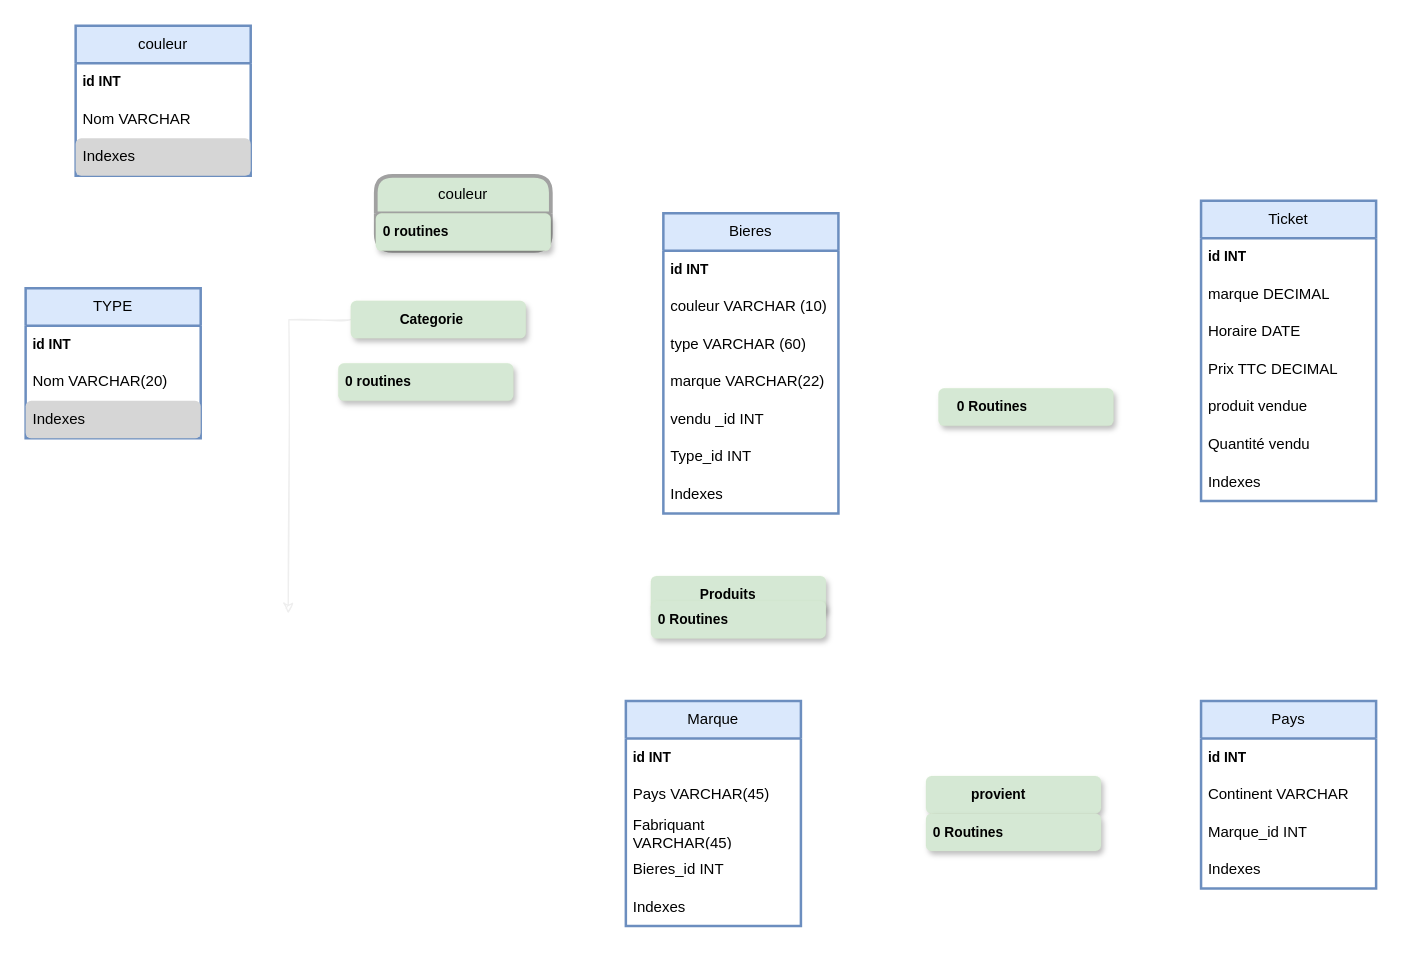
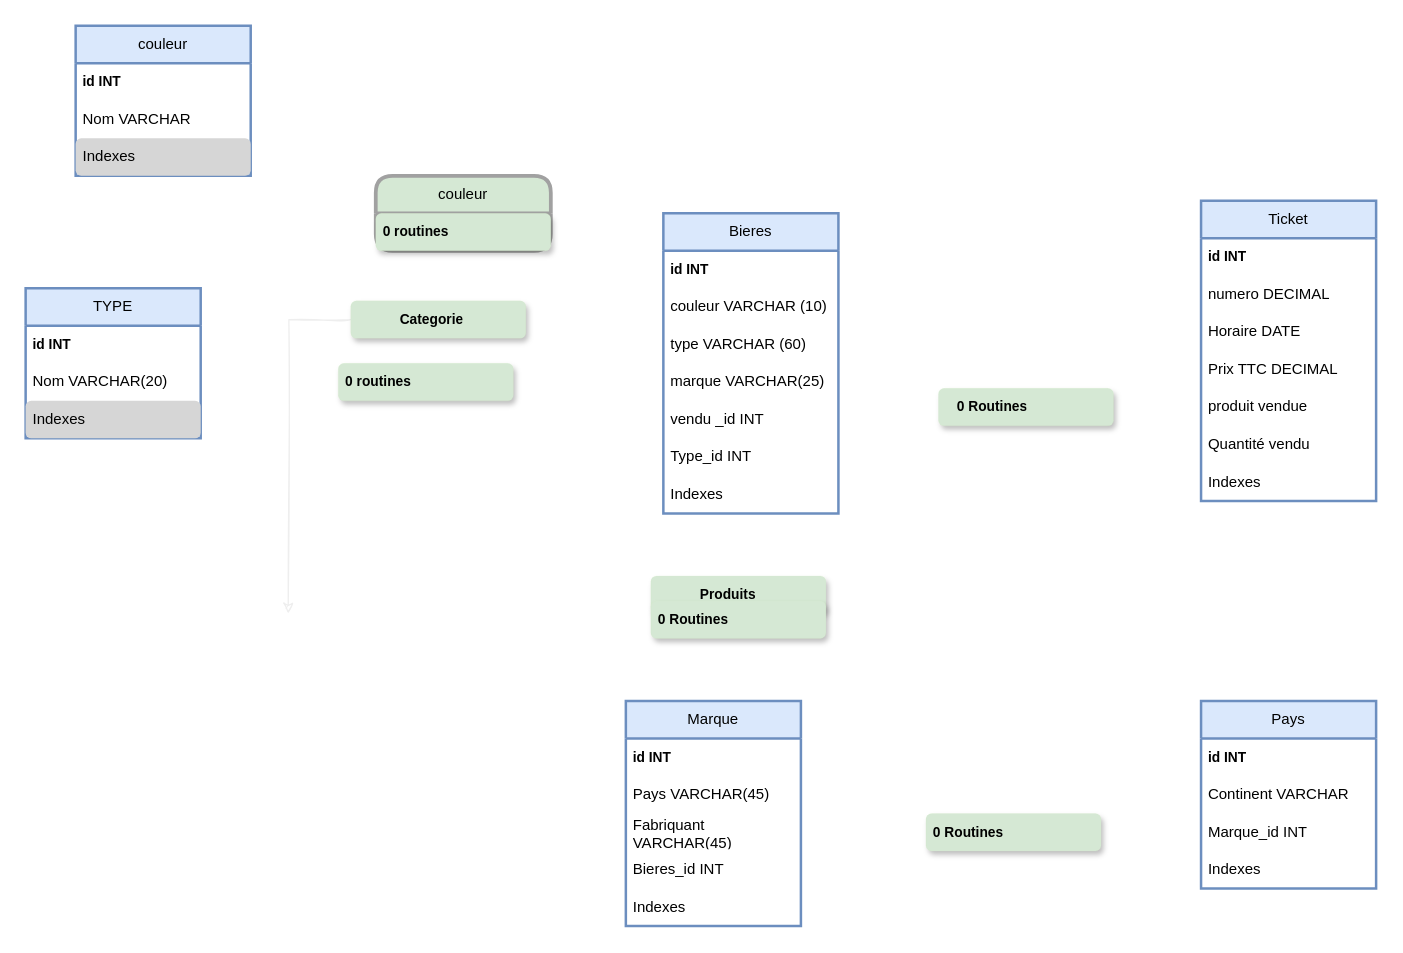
  <mxCell id="0" />
  <mxCell id="1" parent="0" />
  <mxCell id="2" value="couleur" style="swimlane;fontStyle=0;childLayout=stackLayout;horizontal=1;startSize=30;horizontalStack=0;resizeParent=1;resizeParentMax=0;resizeLast=0;collapsible=1;marginBottom=0;whiteSpace=wrap;html=1;shadow=0;fillColor=#dae8fc;strokeColor=#6C8EBF;fillStyle=auto;swimlaneFillColor=none;gradientColor=none;gradientDirection=west;strokeWidth=2;perimeterSpacing=0;rounded=0;glass=0;" parent="1" vertex="1"><mxGeometry x="60" y="20" width="140" height="120" as="geometry"><mxRectangle x="40" y="20" width="80" height="30" as="alternateBounds" /></mxGeometry></mxCell>
  <mxCell id="3" value="&lt;b&gt;&lt;font style=&quot;font-size: 11px;&quot;&gt;id INT&lt;/font&gt;&lt;/b&gt;" style="text;strokeColor=none;fillColor=none;align=left;verticalAlign=middle;spacingLeft=4;spacingRight=4;overflow=hidden;points=[[0,0.5],[1,0.5]];portConstraint=eastwest;rotatable=0;whiteSpace=wrap;html=1;shadow=1;" parent="2" vertex="1"><mxGeometry y="30" width="140" height="30" as="geometry" /></mxCell>
  <mxCell id="4" value="Nom VARCHAR" style="text;strokeColor=none;fillColor=none;align=left;verticalAlign=middle;spacingLeft=4;spacingRight=4;overflow=hidden;points=[[0,0.5],[1,0.5]];portConstraint=eastwest;rotatable=0;whiteSpace=wrap;html=1;shadow=0;" parent="2" vertex="1"><mxGeometry y="60" width="140" height="30" as="geometry" /></mxCell>
  <mxCell id="5" value="Indexes" style="text;strokeColor=none;fillColor=#D6D6D6;align=left;verticalAlign=middle;spacingLeft=4;spacingRight=4;overflow=hidden;points=[[0,0.5],[1,0.5]];portConstraint=eastwest;rotatable=0;whiteSpace=wrap;html=1;shadow=0;rounded=1;" parent="2" vertex="1"><mxGeometry y="90" width="140" height="30" as="geometry" /></mxCell>
  <mxCell id="6" value="TYPE" style="swimlane;fontStyle=0;childLayout=stackLayout;horizontal=1;startSize=30;horizontalStack=0;resizeParent=1;resizeParentMax=0;resizeLast=0;collapsible=1;marginBottom=0;whiteSpace=wrap;html=1;shadow=0;fillColor=#dae8fc;strokeColor=#6C8EBF;fillStyle=auto;swimlaneFillColor=none;gradientColor=none;gradientDirection=west;strokeWidth=2;perimeterSpacing=0;rounded=0;glass=0;" vertex="1" parent="1"><mxGeometry x="20" y="230" width="140" height="120" as="geometry"><mxRectangle x="40" y="20" width="80" height="30" as="alternateBounds" /></mxGeometry></mxCell>
  <mxCell id="7" value="&lt;b&gt;&lt;font style=&quot;font-size: 11px;&quot;&gt;id INT&lt;/font&gt;&lt;/b&gt;" style="text;strokeColor=none;fillColor=none;align=left;verticalAlign=middle;spacingLeft=4;spacingRight=4;overflow=hidden;points=[[0,0.5],[1,0.5]];portConstraint=eastwest;rotatable=0;whiteSpace=wrap;html=1;shadow=1;" vertex="1" parent="6"><mxGeometry y="30" width="140" height="30" as="geometry" /></mxCell>
  <mxCell id="8" value="Nom VARCHAR(20)" style="text;strokeColor=none;fillColor=none;align=left;verticalAlign=middle;spacingLeft=4;spacingRight=4;overflow=hidden;points=[[0,0.5],[1,0.5]];portConstraint=eastwest;rotatable=0;whiteSpace=wrap;html=1;shadow=0;" vertex="1" parent="6"><mxGeometry y="60" width="140" height="30" as="geometry" /></mxCell>
  <mxCell id="9" value="Indexes" style="text;strokeColor=none;fillColor=#D6D6D6;align=left;verticalAlign=middle;spacingLeft=4;spacingRight=4;overflow=hidden;points=[[0,0.5],[1,0.5]];portConstraint=eastwest;rotatable=0;whiteSpace=wrap;html=1;shadow=0;rounded=1;" vertex="1" parent="6"><mxGeometry y="90" width="140" height="30" as="geometry" /></mxCell>
  <mxCell id="10" value="Bieres" style="swimlane;fontStyle=0;childLayout=stackLayout;horizontal=1;startSize=30;horizontalStack=0;resizeParent=1;resizeParentMax=0;resizeLast=0;collapsible=1;marginBottom=0;whiteSpace=wrap;html=1;shadow=0;fillColor=#dae8fc;strokeColor=#6C8EBF;fillStyle=auto;swimlaneFillColor=none;gradientColor=none;gradientDirection=west;strokeWidth=2;perimeterSpacing=0;rounded=0;glass=0;" vertex="1" parent="1"><mxGeometry x="530" y="170" width="140" height="240" as="geometry"><mxRectangle x="40" y="20" width="80" height="30" as="alternateBounds" /></mxGeometry></mxCell>
  <mxCell id="11" value="&lt;b&gt;&lt;font style=&quot;font-size: 11px;&quot;&gt;id INT&lt;/font&gt;&lt;/b&gt;" style="text;strokeColor=none;fillColor=none;align=left;verticalAlign=middle;spacingLeft=4;spacingRight=4;overflow=hidden;points=[[0,0.5],[1,0.5]];portConstraint=eastwest;rotatable=0;whiteSpace=wrap;html=1;shadow=1;" vertex="1" parent="10"><mxGeometry y="30" width="140" height="30" as="geometry" /></mxCell>
  <mxCell id="12" value="couleur VARCHAR (10)" style="text;strokeColor=none;fillColor=none;align=left;verticalAlign=middle;spacingLeft=4;spacingRight=4;overflow=hidden;points=[[0,0.5],[1,0.5]];portConstraint=eastwest;rotatable=0;whiteSpace=wrap;html=1;shadow=0;" vertex="1" parent="10"><mxGeometry y="60" width="140" height="30" as="geometry" /></mxCell>
  <mxCell id="13" value="type VARCHAR (60)" style="text;strokeColor=none;fillColor=none;align=left;verticalAlign=middle;spacingLeft=4;spacingRight=4;overflow=hidden;points=[[0,0.5],[1,0.5]];portConstraint=eastwest;rotatable=0;whiteSpace=wrap;html=1;shadow=0;" vertex="1" parent="10"><mxGeometry y="90" width="140" height="30" as="geometry" /></mxCell>
- <mxCell id="14" value="marque VARCHAR(22)" style="text;strokeColor=none;fillColor=none;align=left;verticalAlign=middle;spacingLeft=4;spacingRight=4;overflow=hidden;points=[[0,0.5],[1,0.5]];portConstraint=eastwest;rotatable=0;whiteSpace=wrap;html=1;shadow=0;" vertex="1" parent="10"><mxGeometry y="120" width="140" height="30" as="geometry" /></mxCell>
+ <mxCell id="14" value="marque VARCHAR(25)" style="text;strokeColor=none;fillColor=none;align=left;verticalAlign=middle;spacingLeft=4;spacingRight=4;overflow=hidden;points=[[0,0.5],[1,0.5]];portConstraint=eastwest;rotatable=0;whiteSpace=wrap;html=1;shadow=0;" vertex="1" parent="10"><mxGeometry y="120" width="140" height="30" as="geometry" /></mxCell>
  <mxCell id="15" value="vendu _id INT" style="text;strokeColor=none;fillColor=none;align=left;verticalAlign=middle;spacingLeft=4;spacingRight=4;overflow=hidden;points=[[0,0.5],[1,0.5]];portConstraint=eastwest;rotatable=0;whiteSpace=wrap;html=1;shadow=0;" vertex="1" parent="10"><mxGeometry y="150" width="140" height="30" as="geometry" /></mxCell>
  <mxCell id="16" value="Type_id INT" style="text;strokeColor=none;fillColor=none;align=left;verticalAlign=middle;spacingLeft=4;spacingRight=4;overflow=hidden;points=[[0,0.5],[1,0.5]];portConstraint=eastwest;rotatable=0;whiteSpace=wrap;html=1;shadow=0;" vertex="1" parent="10"><mxGeometry y="180" width="140" height="30" as="geometry" /></mxCell>
  <mxCell id="17" value="Indexes" style="text;strokeColor=none;fillColor=none;align=left;verticalAlign=middle;spacingLeft=4;spacingRight=4;overflow=hidden;points=[[0,0.5],[1,0.5]];portConstraint=eastwest;rotatable=0;whiteSpace=wrap;html=1;shadow=0;" vertex="1" parent="10"><mxGeometry y="210" width="140" height="30" as="geometry" /></mxCell>
  <mxCell id="18" value="Ticket" style="swimlane;fontStyle=0;childLayout=stackLayout;horizontal=1;startSize=30;horizontalStack=0;resizeParent=1;resizeParentMax=0;resizeLast=0;collapsible=1;marginBottom=0;whiteSpace=wrap;html=1;shadow=0;fillColor=#dae8fc;strokeColor=#6C8EBF;fillStyle=auto;swimlaneFillColor=none;gradientColor=none;gradientDirection=west;strokeWidth=2;perimeterSpacing=0;rounded=0;glass=0;" vertex="1" parent="1"><mxGeometry x="960" y="160" width="140" height="240" as="geometry"><mxRectangle x="40" y="20" width="80" height="30" as="alternateBounds" /></mxGeometry></mxCell>
  <mxCell id="19" value="&lt;b&gt;&lt;font style=&quot;font-size: 11px;&quot;&gt;id INT&lt;/font&gt;&lt;/b&gt;" style="text;strokeColor=none;fillColor=none;align=left;verticalAlign=middle;spacingLeft=4;spacingRight=4;overflow=hidden;points=[[0,0.5],[1,0.5]];portConstraint=eastwest;rotatable=0;whiteSpace=wrap;html=1;shadow=1;" vertex="1" parent="18"><mxGeometry y="30" width="140" height="30" as="geometry" /></mxCell>
- <mxCell id="20" value="marque DECIMAL" style="text;strokeColor=none;fillColor=none;align=left;verticalAlign=middle;spacingLeft=4;spacingRight=4;overflow=hidden;points=[[0,0.5],[1,0.5]];portConstraint=eastwest;rotatable=0;whiteSpace=wrap;html=1;shadow=0;" vertex="1" parent="18"><mxGeometry y="60" width="140" height="30" as="geometry" /></mxCell>
+ <mxCell id="20" value="numero DECIMAL" style="text;strokeColor=none;fillColor=none;align=left;verticalAlign=middle;spacingLeft=4;spacingRight=4;overflow=hidden;points=[[0,0.5],[1,0.5]];portConstraint=eastwest;rotatable=0;whiteSpace=wrap;html=1;shadow=0;" vertex="1" parent="18"><mxGeometry y="60" width="140" height="30" as="geometry" /></mxCell>
  <mxCell id="21" value="Horaire DATE" style="text;strokeColor=none;fillColor=none;align=left;verticalAlign=middle;spacingLeft=4;spacingRight=4;overflow=hidden;points=[[0,0.5],[1,0.5]];portConstraint=eastwest;rotatable=0;whiteSpace=wrap;html=1;shadow=0;" vertex="1" parent="18"><mxGeometry y="90" width="140" height="30" as="geometry" /></mxCell>
  <mxCell id="22" value="Prix TTC DECIMAL" style="text;strokeColor=none;fillColor=none;align=left;verticalAlign=middle;spacingLeft=4;spacingRight=4;overflow=hidden;points=[[0,0.5],[1,0.5]];portConstraint=eastwest;rotatable=0;whiteSpace=wrap;html=1;shadow=0;" vertex="1" parent="18"><mxGeometry y="120" width="140" height="30" as="geometry" /></mxCell>
  <mxCell id="23" value="produit vendue&amp;nbsp;" style="text;strokeColor=none;fillColor=none;align=left;verticalAlign=middle;spacingLeft=4;spacingRight=4;overflow=hidden;points=[[0,0.5],[1,0.5]];portConstraint=eastwest;rotatable=0;whiteSpace=wrap;html=1;shadow=0;" vertex="1" parent="18"><mxGeometry y="150" width="140" height="30" as="geometry" /></mxCell>
  <mxCell id="24" value="Quantité vendu" style="text;strokeColor=none;fillColor=none;align=left;verticalAlign=middle;spacingLeft=4;spacingRight=4;overflow=hidden;points=[[0,0.5],[1,0.5]];portConstraint=eastwest;rotatable=0;whiteSpace=wrap;html=1;shadow=0;" vertex="1" parent="18"><mxGeometry y="180" width="140" height="30" as="geometry" /></mxCell>
  <mxCell id="25" value="Indexes" style="text;strokeColor=none;fillColor=none;align=left;verticalAlign=middle;spacingLeft=4;spacingRight=4;overflow=hidden;points=[[0,0.5],[1,0.5]];portConstraint=eastwest;rotatable=0;whiteSpace=wrap;html=1;shadow=0;" vertex="1" parent="18"><mxGeometry y="210" width="140" height="30" as="geometry" /></mxCell>
  <mxCell id="26" value="Marque" style="swimlane;fontStyle=0;childLayout=stackLayout;horizontal=1;startSize=30;horizontalStack=0;resizeParent=1;resizeParentMax=0;resizeLast=0;collapsible=1;marginBottom=0;whiteSpace=wrap;html=1;shadow=0;fillColor=#dae8fc;strokeColor=#6C8EBF;fillStyle=auto;swimlaneFillColor=none;gradientColor=none;gradientDirection=west;strokeWidth=2;perimeterSpacing=0;rounded=0;glass=0;" vertex="1" parent="1"><mxGeometry x="500" y="560" width="140" height="180" as="geometry"><mxRectangle x="40" y="20" width="80" height="30" as="alternateBounds" /></mxGeometry></mxCell>
  <mxCell id="27" value="&lt;b&gt;&lt;font style=&quot;font-size: 11px;&quot;&gt;id INT&lt;/font&gt;&lt;/b&gt;" style="text;strokeColor=none;fillColor=none;align=left;verticalAlign=middle;spacingLeft=4;spacingRight=4;overflow=hidden;points=[[0,0.5],[1,0.5]];portConstraint=eastwest;rotatable=0;whiteSpace=wrap;html=1;shadow=1;" vertex="1" parent="26"><mxGeometry y="30" width="140" height="30" as="geometry" /></mxCell>
  <mxCell id="28" value="Pays VARCHAR(45)" style="text;strokeColor=none;fillColor=none;align=left;verticalAlign=middle;spacingLeft=4;spacingRight=4;overflow=hidden;points=[[0,0.5],[1,0.5]];portConstraint=eastwest;rotatable=0;whiteSpace=wrap;html=1;shadow=0;" vertex="1" parent="26"><mxGeometry y="60" width="140" height="30" as="geometry" /></mxCell>
  <mxCell id="29" value="Fabriquant VARCHAR(45)" style="text;strokeColor=none;fillColor=none;align=left;verticalAlign=middle;spacingLeft=4;spacingRight=4;overflow=hidden;points=[[0,0.5],[1,0.5]];portConstraint=eastwest;rotatable=0;whiteSpace=wrap;html=1;shadow=0;" vertex="1" parent="26"><mxGeometry y="90" width="140" height="30" as="geometry" /></mxCell>
  <mxCell id="30" value="Bieres_id INT" style="text;strokeColor=none;fillColor=none;align=left;verticalAlign=middle;spacingLeft=4;spacingRight=4;overflow=hidden;points=[[0,0.5],[1,0.5]];portConstraint=eastwest;rotatable=0;whiteSpace=wrap;html=1;shadow=0;" vertex="1" parent="26"><mxGeometry y="120" width="140" height="30" as="geometry" /></mxCell>
  <mxCell id="31" value="Indexes" style="text;strokeColor=none;fillColor=none;align=left;verticalAlign=middle;spacingLeft=4;spacingRight=4;overflow=hidden;points=[[0,0.5],[1,0.5]];portConstraint=eastwest;rotatable=0;whiteSpace=wrap;html=1;shadow=0;" vertex="1" parent="26"><mxGeometry y="150" width="140" height="30" as="geometry" /></mxCell>
  <mxCell id="32" value="Pays" style="swimlane;fontStyle=0;childLayout=stackLayout;horizontal=1;startSize=30;horizontalStack=0;resizeParent=1;resizeParentMax=0;resizeLast=0;collapsible=1;marginBottom=0;whiteSpace=wrap;html=1;shadow=0;fillColor=#dae8fc;strokeColor=#6C8EBF;fillStyle=auto;swimlaneFillColor=none;gradientColor=none;gradientDirection=west;strokeWidth=2;perimeterSpacing=0;rounded=0;glass=0;" vertex="1" parent="1"><mxGeometry x="960" y="560" width="140" height="150" as="geometry"><mxRectangle x="40" y="20" width="80" height="30" as="alternateBounds" /></mxGeometry></mxCell>
  <mxCell id="33" value="&lt;b&gt;&lt;font style=&quot;font-size: 11px;&quot;&gt;id INT&lt;/font&gt;&lt;/b&gt;" style="text;strokeColor=none;fillColor=none;align=left;verticalAlign=middle;spacingLeft=4;spacingRight=4;overflow=hidden;points=[[0,0.5],[1,0.5]];portConstraint=eastwest;rotatable=0;whiteSpace=wrap;html=1;shadow=1;" vertex="1" parent="32"><mxGeometry y="30" width="140" height="30" as="geometry" /></mxCell>
  <mxCell id="34" value="Continent VARCHAR" style="text;strokeColor=none;fillColor=none;align=left;verticalAlign=middle;spacingLeft=4;spacingRight=4;overflow=hidden;points=[[0,0.5],[1,0.5]];portConstraint=eastwest;rotatable=0;whiteSpace=wrap;html=1;shadow=0;" vertex="1" parent="32"><mxGeometry y="60" width="140" height="30" as="geometry" /></mxCell>
  <mxCell id="35" value="Marque_id INT" style="text;strokeColor=none;fillColor=none;align=left;verticalAlign=middle;spacingLeft=4;spacingRight=4;overflow=hidden;points=[[0,0.5],[1,0.5]];portConstraint=eastwest;rotatable=0;whiteSpace=wrap;html=1;shadow=0;" vertex="1" parent="32"><mxGeometry y="90" width="140" height="30" as="geometry" /></mxCell>
  <mxCell id="36" value="Indexes" style="text;strokeColor=none;fillColor=none;align=left;verticalAlign=middle;spacingLeft=4;spacingRight=4;overflow=hidden;points=[[0,0.5],[1,0.5]];portConstraint=eastwest;rotatable=0;whiteSpace=wrap;html=1;shadow=0;" vertex="1" parent="32"><mxGeometry y="120" width="140" height="30" as="geometry" /></mxCell>
  <mxCell id="37" value="couleur" style="swimlane;fontStyle=0;childLayout=stackLayout;horizontal=1;startSize=30;horizontalStack=0;resizeParent=1;resizeParentMax=0;resizeLast=0;collapsible=1;marginBottom=0;whiteSpace=wrap;html=1;shadow=0;fillColor=#d5e8d4;strokeColor=#A1A1A1;fillStyle=auto;swimlaneFillColor=none;gradientDirection=west;strokeWidth=3;perimeterSpacing=0;rounded=1;glass=0;" vertex="1" parent="1"><mxGeometry x="300" y="140" width="140" height="60" as="geometry"><mxRectangle x="40" y="20" width="80" height="30" as="alternateBounds" /></mxGeometry></mxCell>
  <mxCell id="38" value="&lt;span style=&quot;font-size: 11px;&quot;&gt;&lt;b&gt;0 routines&lt;/b&gt;&lt;/span&gt;" style="text;strokeColor=#c8e8b5;fillColor=#d5e8d4;align=left;verticalAlign=middle;spacingLeft=4;spacingRight=4;overflow=hidden;points=[[0,0.5],[1,0.5]];portConstraint=eastwest;rotatable=0;whiteSpace=wrap;html=1;shadow=1;fillStyle=auto;rounded=1;strokeWidth=0;glass=0;" vertex="1" parent="37"><mxGeometry y="30" width="140" height="30" as="geometry" /></mxCell>
  <mxCell id="39" value="" style="edgeStyle=orthogonalEdgeStyle;rounded=0;sketch=1;hachureGap=4;jiggle=2;curveFitting=1;orthogonalLoop=1;jettySize=auto;html=1;strokeColor=#EEEEEE;fontFamily=Helvetica;fontSource=https%3A%2F%2Ffonts.googleapis.com%2Fcss%3Ffamily%3DArchitects%2BDaughter;fontSize=12;fontColor=default;startSize=30;" edge="1" parent="1" source="40"><mxGeometry relative="1" as="geometry"><mxPoint x="230" y="490" as="targetPoint" /></mxGeometry></mxCell>
  <mxCell id="40" value="&lt;span style=&quot;font-size: 11px;&quot;&gt;&lt;b&gt;&amp;nbsp; &amp;nbsp; &amp;nbsp; &amp;nbsp; &amp;nbsp; &amp;nbsp;Categorie&lt;br&gt;&lt;/b&gt;&lt;/span&gt;" style="text;strokeColor=#c8e8b5;fillColor=#d5e8d4;align=left;verticalAlign=middle;spacingLeft=4;spacingRight=4;overflow=hidden;points=[[0,0.5],[1,0.5]];portConstraint=eastwest;rotatable=0;whiteSpace=wrap;html=1;shadow=1;fillStyle=auto;rounded=1;strokeWidth=0;glass=0;" vertex="1" parent="1"><mxGeometry x="280" y="240" width="140" height="30" as="geometry" /></mxCell>
  <mxCell id="41" value="&lt;span style=&quot;font-size: 11px;&quot;&gt;&lt;b&gt;0 routines&lt;br&gt;&lt;/b&gt;&lt;/span&gt;" style="text;strokeColor=#c8e8b5;fillColor=#d5e8d4;align=left;verticalAlign=middle;spacingLeft=4;spacingRight=4;overflow=hidden;points=[[0,0.5],[1,0.5]];portConstraint=eastwest;rotatable=0;whiteSpace=wrap;html=1;shadow=1;fillStyle=auto;rounded=1;strokeWidth=0;glass=0;" vertex="1" parent="1"><mxGeometry x="270" y="290" width="140" height="30" as="geometry" /></mxCell>
  <mxCell id="42" value="&lt;span style=&quot;font-size: 11px;&quot;&gt;&lt;b&gt;&amp;nbsp; &amp;nbsp; &amp;nbsp; &amp;nbsp; &amp;nbsp; &amp;nbsp;Produits&lt;br&gt;&lt;/b&gt;&lt;/span&gt;" style="text;strokeColor=#c8e8b5;fillColor=#d5e8d4;align=left;verticalAlign=middle;spacingLeft=4;spacingRight=4;overflow=hidden;points=[[0,0.5],[1,0.5]];portConstraint=eastwest;rotatable=0;whiteSpace=wrap;html=1;shadow=1;fillStyle=auto;rounded=1;strokeWidth=0;glass=0;" vertex="1" parent="1"><mxGeometry x="520" y="460" width="140" height="30" as="geometry" /></mxCell>
  <mxCell id="43" value="&lt;span style=&quot;font-size: 11px;&quot;&gt;&lt;b&gt;0 Routines&lt;br&gt;&lt;/b&gt;&lt;/span&gt;" style="text;strokeColor=#c8e8b5;fillColor=#d5e8d4;align=left;verticalAlign=middle;spacingLeft=4;spacingRight=4;overflow=hidden;points=[[0,0.5],[1,0.5]];portConstraint=eastwest;rotatable=0;whiteSpace=wrap;html=1;shadow=1;fillStyle=auto;rounded=1;strokeWidth=0;glass=0;" vertex="1" parent="1"><mxGeometry x="520" y="480" width="140" height="30" as="geometry" /></mxCell>
- <mxCell id="44" value="&lt;span style=&quot;font-size: 11px;&quot;&gt;&lt;b&gt;&amp;nbsp; &amp;nbsp; &amp;nbsp; &amp;nbsp; &amp;nbsp; provient&amp;nbsp;&lt;br&gt;&lt;/b&gt;&lt;/span&gt;" style="text;strokeColor=#c8e8b5;fillColor=#d5e8d4;align=left;verticalAlign=middle;spacingLeft=4;spacingRight=4;overflow=hidden;points=[[0,0.5],[1,0.5]];portConstraint=eastwest;rotatable=0;whiteSpace=wrap;html=1;shadow=1;fillStyle=auto;rounded=1;strokeWidth=0;glass=0;" vertex="1" parent="1"><mxGeometry x="740" y="620" width="140" height="30" as="geometry" /></mxCell>
  <mxCell id="45" value="&lt;span style=&quot;font-size: 11px;&quot;&gt;&lt;b&gt;&amp;nbsp; &amp;nbsp;0 Routines&lt;br&gt;&lt;/b&gt;&lt;/span&gt;" style="text;strokeColor=#c8e8b5;fillColor=#d5e8d4;align=left;verticalAlign=middle;spacingLeft=4;spacingRight=4;overflow=hidden;points=[[0,0.5],[1,0.5]];portConstraint=eastwest;rotatable=0;whiteSpace=wrap;html=1;shadow=1;fillStyle=auto;rounded=1;strokeWidth=0;glass=0;" vertex="1" parent="1"><mxGeometry x="750" y="310" width="140" height="30" as="geometry" /></mxCell>
  <mxCell id="46" value="&lt;span style=&quot;font-size: 11px;&quot;&gt;&lt;b&gt;0 Routines&lt;br&gt;&lt;/b&gt;&lt;/span&gt;" style="text;strokeColor=#c8e8b5;fillColor=#d5e8d4;align=left;verticalAlign=middle;spacingLeft=4;spacingRight=4;overflow=hidden;points=[[0,0.5],[1,0.5]];portConstraint=eastwest;rotatable=0;whiteSpace=wrap;html=1;shadow=1;fillStyle=auto;rounded=1;strokeWidth=0;glass=0;" vertex="1" parent="1"><mxGeometry x="740" y="650" width="140" height="30" as="geometry" /></mxCell>
